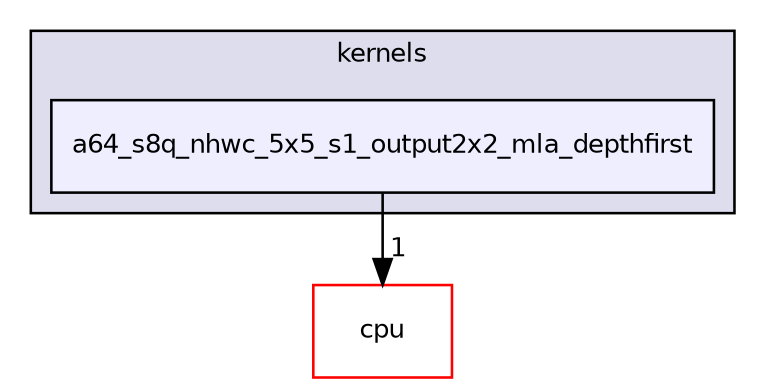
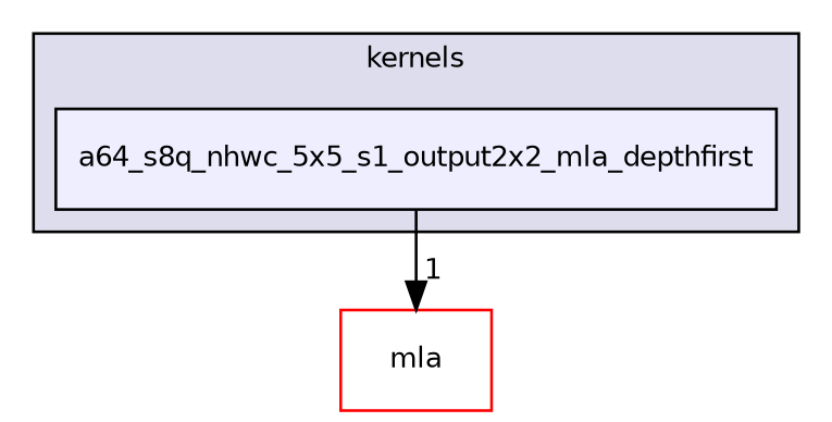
  digraph {
    compound=true
    node [fontname=Helvetica fontsize=10 shape=box style=filled]
    n1 [fillcolor="#eeeeff" label=a64_s8q_nhwc_5x5_s1_output2x2_mla_depthfirst pencolor=black]
-   n2 [color=red fillcolor=white label=cpu]
+   n2 [color=red fillcolor=white label=mla]
    subgraph cluster_1 {
      bgcolor="#ddddee"
      fontname=Helvetica
      fontsize=10
      label=kernels
      pencolor=black
      n1
    }
    n1 -> n2 [headlabel=1 labeldistance=1.5 labelfontname=Helvetica labelfontsize=10]
  }
